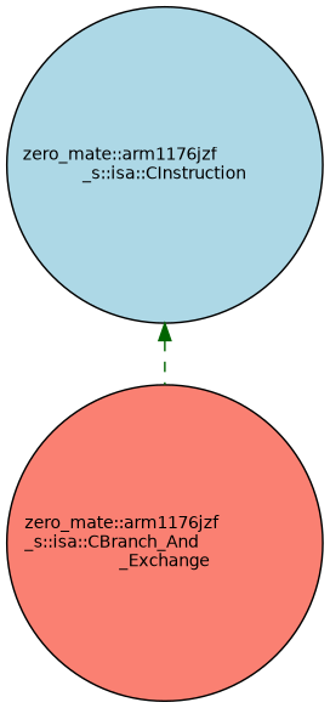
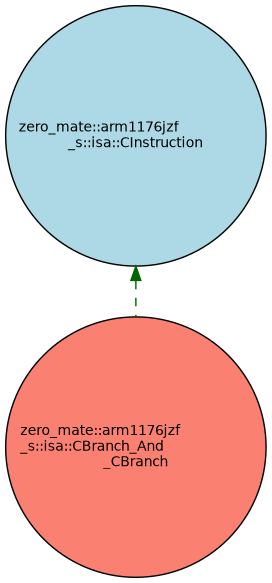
  digraph {
    node [color=black fontname=Helvetica fontsize=10 shape=circle style=filled]
-   n1 [fillcolor=salmon fontcolor=black height=0.2 label="zero_mate::arm1176jzf\l_s::isa::CBranch_And\l_Exchange" width=0.4]
+   n1 [fillcolor=salmon fontcolor=black height=0.2 label="zero_mate::arm1176jzf\l_s::isa::CBranch_And\l_CBranch" width=0.4]
    n2 [height=0.2 label="zero_mate::arm1176jzf\l_s::isa::CInstruction" width=0.4 fillcolor=lightblue]
    n2 -> n1 [color=darkgreen dir=back fontname=Helvetica fontsize=10 labelfontname=Helvetica labelfontsize=10 style=dashed]
  }
